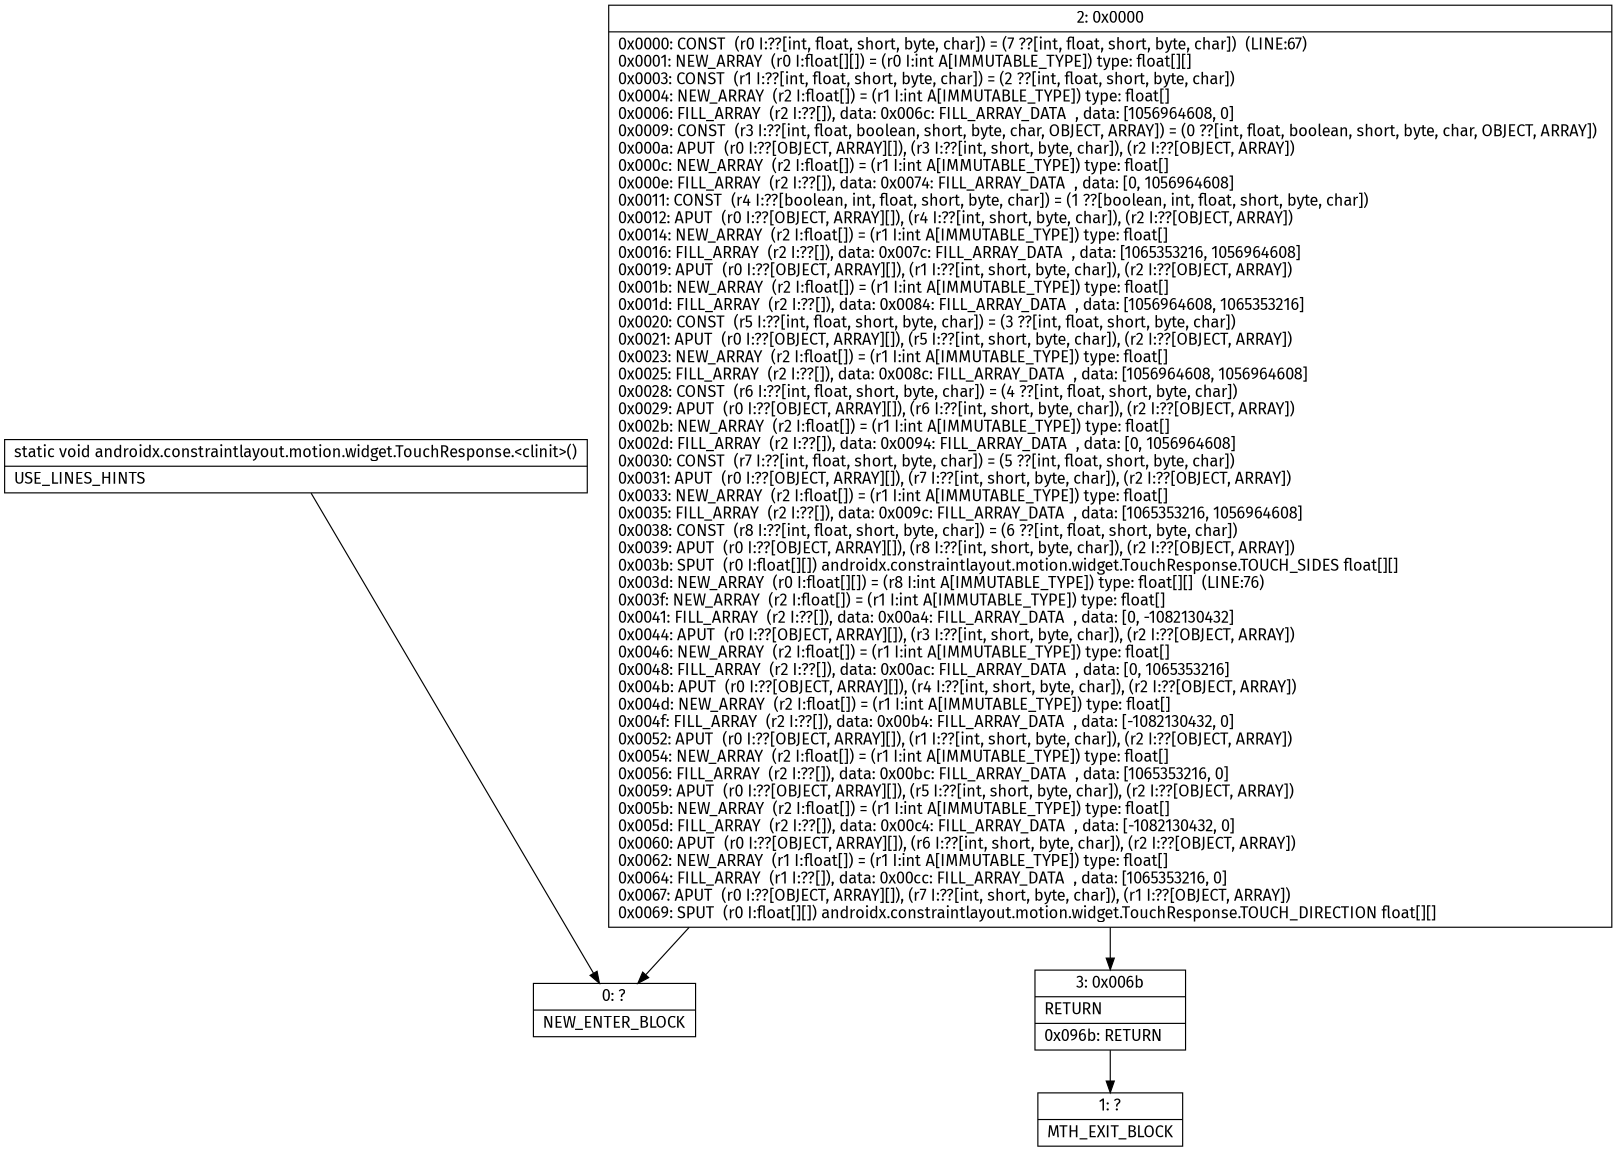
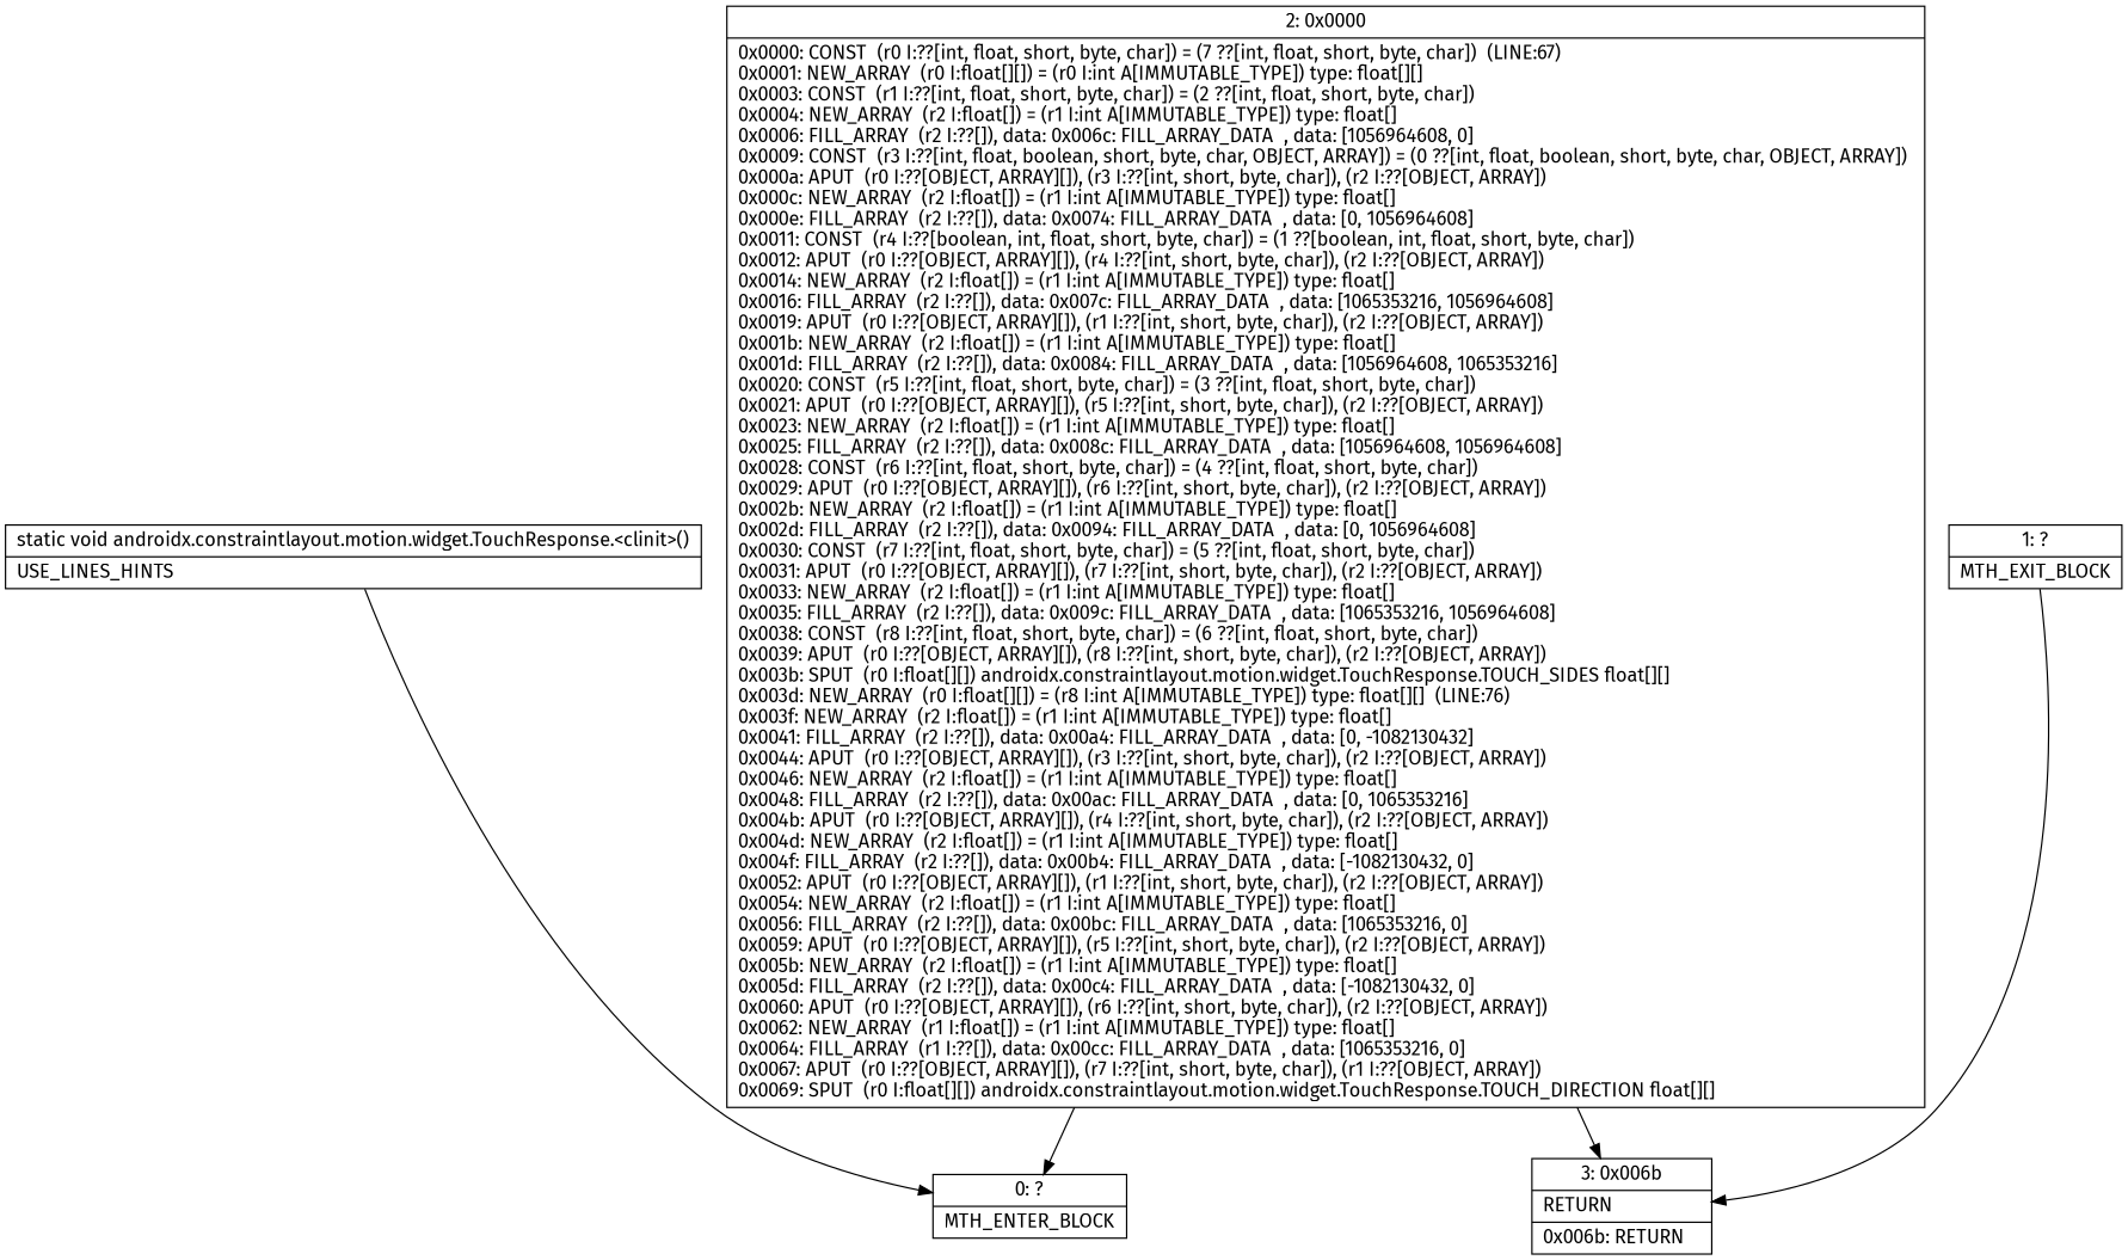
  digraph {
    fontname="Fira Sans"
    node [fontname="Fira Sans" shape=record]
    edge [fontname="Fira Sans"]
-   n1 [label="{0\:\ ?|NEW_ENTER_BLOCK\l}"]
+   n1 [label="{0\:\ ?|MTH_ENTER_BLOCK\l}"]
    n2 [label="{2\:\ 0x0000|0x0000: CONST  (r0 I:??[int, float, short, byte, char]) = (7 ??[int, float, short, byte, char])  (LINE:67)\l0x0001: NEW_ARRAY  (r0 I:float[][]) = (r0 I:int A[IMMUTABLE_TYPE]) type: float[][] \l0x0003: CONST  (r1 I:??[int, float, short, byte, char]) = (2 ??[int, float, short, byte, char]) \l0x0004: NEW_ARRAY  (r2 I:float[]) = (r1 I:int A[IMMUTABLE_TYPE]) type: float[] \l0x0006: FILL_ARRAY  (r2 I:??[]), data: 0x006c: FILL_ARRAY_DATA  , data: [1056964608, 0] \l0x0009: CONST  (r3 I:??[int, float, boolean, short, byte, char, OBJECT, ARRAY]) = (0 ??[int, float, boolean, short, byte, char, OBJECT, ARRAY]) \l0x000a: APUT  (r0 I:??[OBJECT, ARRAY][]), (r3 I:??[int, short, byte, char]), (r2 I:??[OBJECT, ARRAY]) \l0x000c: NEW_ARRAY  (r2 I:float[]) = (r1 I:int A[IMMUTABLE_TYPE]) type: float[] \l0x000e: FILL_ARRAY  (r2 I:??[]), data: 0x0074: FILL_ARRAY_DATA  , data: [0, 1056964608] \l0x0011: CONST  (r4 I:??[boolean, int, float, short, byte, char]) = (1 ??[boolean, int, float, short, byte, char]) \l0x0012: APUT  (r0 I:??[OBJECT, ARRAY][]), (r4 I:??[int, short, byte, char]), (r2 I:??[OBJECT, ARRAY]) \l0x0014: NEW_ARRAY  (r2 I:float[]) = (r1 I:int A[IMMUTABLE_TYPE]) type: float[] \l0x0016: FILL_ARRAY  (r2 I:??[]), data: 0x007c: FILL_ARRAY_DATA  , data: [1065353216, 1056964608] \l0x0019: APUT  (r0 I:??[OBJECT, ARRAY][]), (r1 I:??[int, short, byte, char]), (r2 I:??[OBJECT, ARRAY]) \l0x001b: NEW_ARRAY  (r2 I:float[]) = (r1 I:int A[IMMUTABLE_TYPE]) type: float[] \l0x001d: FILL_ARRAY  (r2 I:??[]), data: 0x0084: FILL_ARRAY_DATA  , data: [1056964608, 1065353216] \l0x0020: CONST  (r5 I:??[int, float, short, byte, char]) = (3 ??[int, float, short, byte, char]) \l0x0021: APUT  (r0 I:??[OBJECT, ARRAY][]), (r5 I:??[int, short, byte, char]), (r2 I:??[OBJECT, ARRAY]) \l0x0023: NEW_ARRAY  (r2 I:float[]) = (r1 I:int A[IMMUTABLE_TYPE]) type: float[] \l0x0025: FILL_ARRAY  (r2 I:??[]), data: 0x008c: FILL_ARRAY_DATA  , data: [1056964608, 1056964608] \l0x0028: CONST  (r6 I:??[int, float, short, byte, char]) = (4 ??[int, float, short, byte, char]) \l0x0029: APUT  (r0 I:??[OBJECT, ARRAY][]), (r6 I:??[int, short, byte, char]), (r2 I:??[OBJECT, ARRAY]) \l0x002b: NEW_ARRAY  (r2 I:float[]) = (r1 I:int A[IMMUTABLE_TYPE]) type: float[] \l0x002d: FILL_ARRAY  (r2 I:??[]), data: 0x0094: FILL_ARRAY_DATA  , data: [0, 1056964608] \l0x0030: CONST  (r7 I:??[int, float, short, byte, char]) = (5 ??[int, float, short, byte, char]) \l0x0031: APUT  (r0 I:??[OBJECT, ARRAY][]), (r7 I:??[int, short, byte, char]), (r2 I:??[OBJECT, ARRAY]) \l0x0033: NEW_ARRAY  (r2 I:float[]) = (r1 I:int A[IMMUTABLE_TYPE]) type: float[] \l0x0035: FILL_ARRAY  (r2 I:??[]), data: 0x009c: FILL_ARRAY_DATA  , data: [1065353216, 1056964608] \l0x0038: CONST  (r8 I:??[int, float, short, byte, char]) = (6 ??[int, float, short, byte, char]) \l0x0039: APUT  (r0 I:??[OBJECT, ARRAY][]), (r8 I:??[int, short, byte, char]), (r2 I:??[OBJECT, ARRAY]) \l0x003b: SPUT  (r0 I:float[][]) androidx.constraintlayout.motion.widget.TouchResponse.TOUCH_SIDES float[][] \l0x003d: NEW_ARRAY  (r0 I:float[][]) = (r8 I:int A[IMMUTABLE_TYPE]) type: float[][]  (LINE:76)\l0x003f: NEW_ARRAY  (r2 I:float[]) = (r1 I:int A[IMMUTABLE_TYPE]) type: float[] \l0x0041: FILL_ARRAY  (r2 I:??[]), data: 0x00a4: FILL_ARRAY_DATA  , data: [0, \-1082130432] \l0x0044: APUT  (r0 I:??[OBJECT, ARRAY][]), (r3 I:??[int, short, byte, char]), (r2 I:??[OBJECT, ARRAY]) \l0x0046: NEW_ARRAY  (r2 I:float[]) = (r1 I:int A[IMMUTABLE_TYPE]) type: float[] \l0x0048: FILL_ARRAY  (r2 I:??[]), data: 0x00ac: FILL_ARRAY_DATA  , data: [0, 1065353216] \l0x004b: APUT  (r0 I:??[OBJECT, ARRAY][]), (r4 I:??[int, short, byte, char]), (r2 I:??[OBJECT, ARRAY]) \l0x004d: NEW_ARRAY  (r2 I:float[]) = (r1 I:int A[IMMUTABLE_TYPE]) type: float[] \l0x004f: FILL_ARRAY  (r2 I:??[]), data: 0x00b4: FILL_ARRAY_DATA  , data: [\-1082130432, 0] \l0x0052: APUT  (r0 I:??[OBJECT, ARRAY][]), (r1 I:??[int, short, byte, char]), (r2 I:??[OBJECT, ARRAY]) \l0x0054: NEW_ARRAY  (r2 I:float[]) = (r1 I:int A[IMMUTABLE_TYPE]) type: float[] \l0x0056: FILL_ARRAY  (r2 I:??[]), data: 0x00bc: FILL_ARRAY_DATA  , data: [1065353216, 0] \l0x0059: APUT  (r0 I:??[OBJECT, ARRAY][]), (r5 I:??[int, short, byte, char]), (r2 I:??[OBJECT, ARRAY]) \l0x005b: NEW_ARRAY  (r2 I:float[]) = (r1 I:int A[IMMUTABLE_TYPE]) type: float[] \l0x005d: FILL_ARRAY  (r2 I:??[]), data: 0x00c4: FILL_ARRAY_DATA  , data: [\-1082130432, 0] \l0x0060: APUT  (r0 I:??[OBJECT, ARRAY][]), (r6 I:??[int, short, byte, char]), (r2 I:??[OBJECT, ARRAY]) \l0x0062: NEW_ARRAY  (r1 I:float[]) = (r1 I:int A[IMMUTABLE_TYPE]) type: float[] \l0x0064: FILL_ARRAY  (r1 I:??[]), data: 0x00cc: FILL_ARRAY_DATA  , data: [1065353216, 0] \l0x0067: APUT  (r0 I:??[OBJECT, ARRAY][]), (r7 I:??[int, short, byte, char]), (r1 I:??[OBJECT, ARRAY]) \l0x0069: SPUT  (r0 I:float[][]) androidx.constraintlayout.motion.widget.TouchResponse.TOUCH_DIRECTION float[][] \l}"]
-   n3 [label="{3\:\ 0x006b|RETURN\l|0x096b: RETURN   \l}"]
+   n3 [label="{3\:\ 0x006b|RETURN\l|0x006b: RETURN   \l}"]
    n4 [label="{1\:\ ?|MTH_EXIT_BLOCK\l}"]
    n5 [label="{static void androidx.constraintlayout.motion.widget.TouchResponse.\<clinit\>()  | USE_LINES_HINTS\l}"]
    n2 -> n1
    n2 -> n3
-   n3 -> n4
+   n4 -> n3
    n5 -> n1
  }
